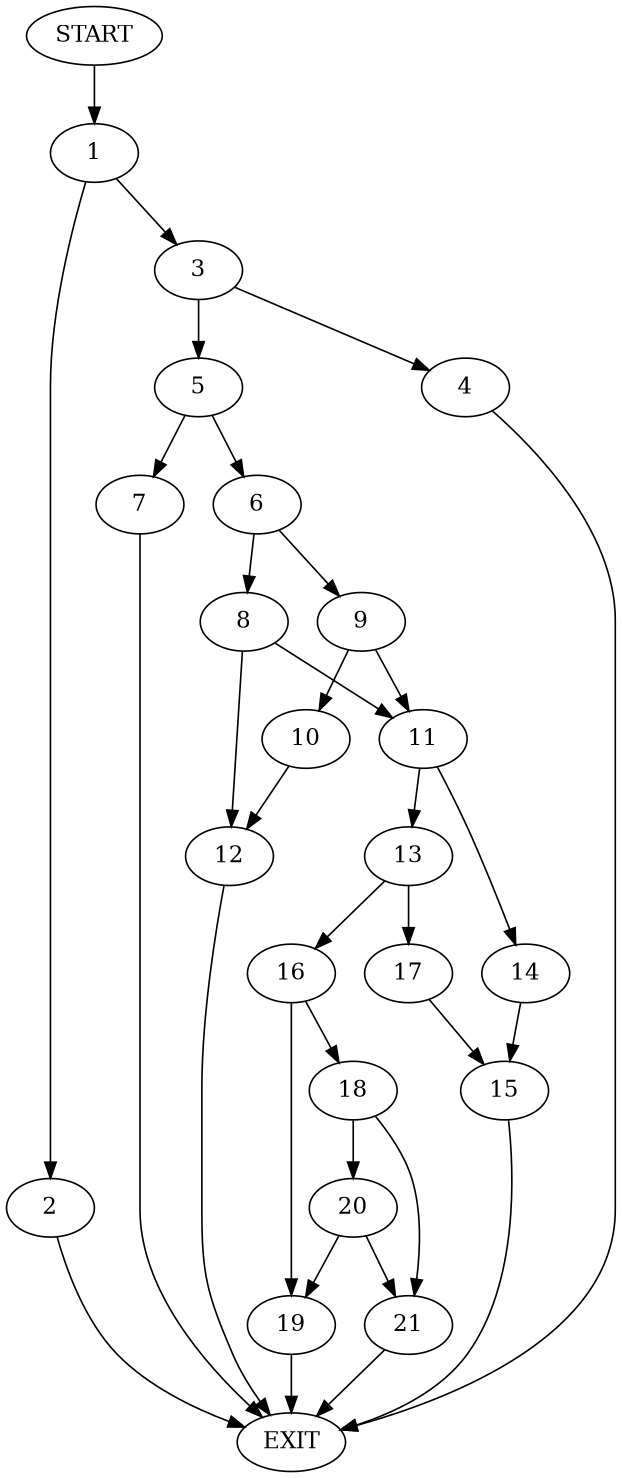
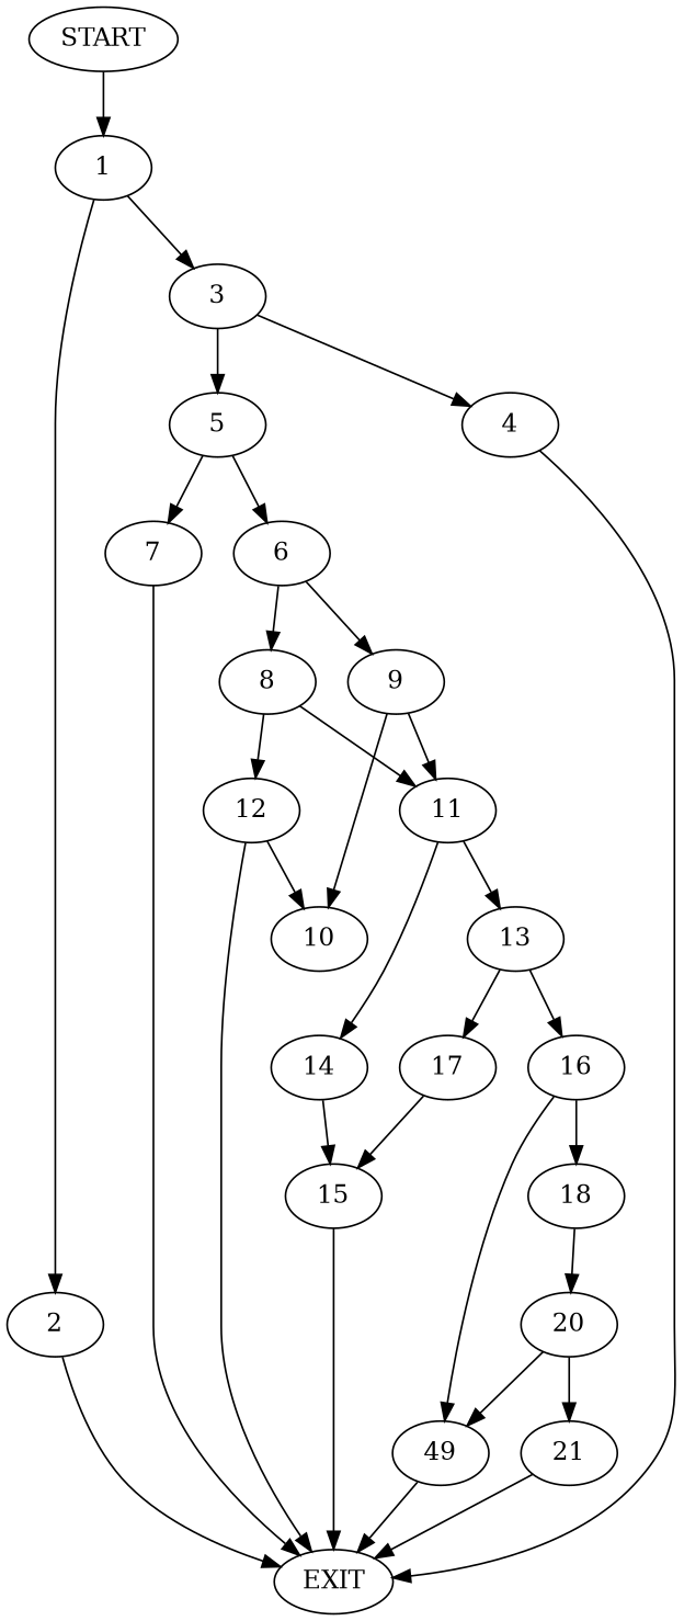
  digraph {
    n1 [label=START]
    1
    2
    3
    n5 [label=EXIT]
    4
    5
    6
    7
    8
    9
    11
    12
    10
    13
    14
    16
    17
    15
    18
-   19
+   19 [label=49]
    20
    21
    n1 -> 1
    1 -> 2
    1 -> 3
    2 -> n5
    3 -> 4
    3 -> 5
    4 -> n5
    5 -> 6
    5 -> 7
    6 -> 8
    6 -> 9
    7 -> n5
    8 -> 11
    8 -> 12
    9 -> 11
    9 -> 10
    11 -> 13
    11 -> 14
    12 -> n5
-   10 -> 12
+   12 -> 10
    13 -> 16
    13 -> 17
    14 -> 15
    16 -> 18
    16 -> 19
    17 -> 15
    15 -> n5
    18 -> 20
-   18 -> 21
    19 -> n5
    20 -> 19
    20 -> 21
    21 -> n5
  }
